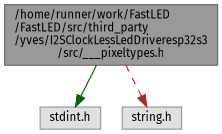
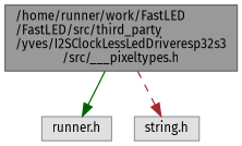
  digraph {
    fontname="Fira Sans"
    node [color=grey60 fillcolor="#E0E0E0" fontname="Fira Sans" fontsize=10 shape=box style=filled]
    edge [fontname="Fira Sans" fontsize=10 labelfontname=Helvetica labelfontsize=10]
    n1 [color=gray40 fillcolor=grey60 fontcolor=black height=0.2 label="/home/runner/work/FastLED\l/FastLED/src/third_party\l/yves/I2SClockLessLedDriveresp32s3\l/src/___pixeltypes.h" width=0.4]
-   n2 [height=0.2 label="stdint.h" width=0.4]
+   n2 [height=0.2 label="runner.h" width=0.4]
    n3 [height=0.2 label="string.h" width=0.4]
    n1 -> n2 [color=darkgreen style=solid]
    n1 -> n3 [color=brown style=dashed]
  }
